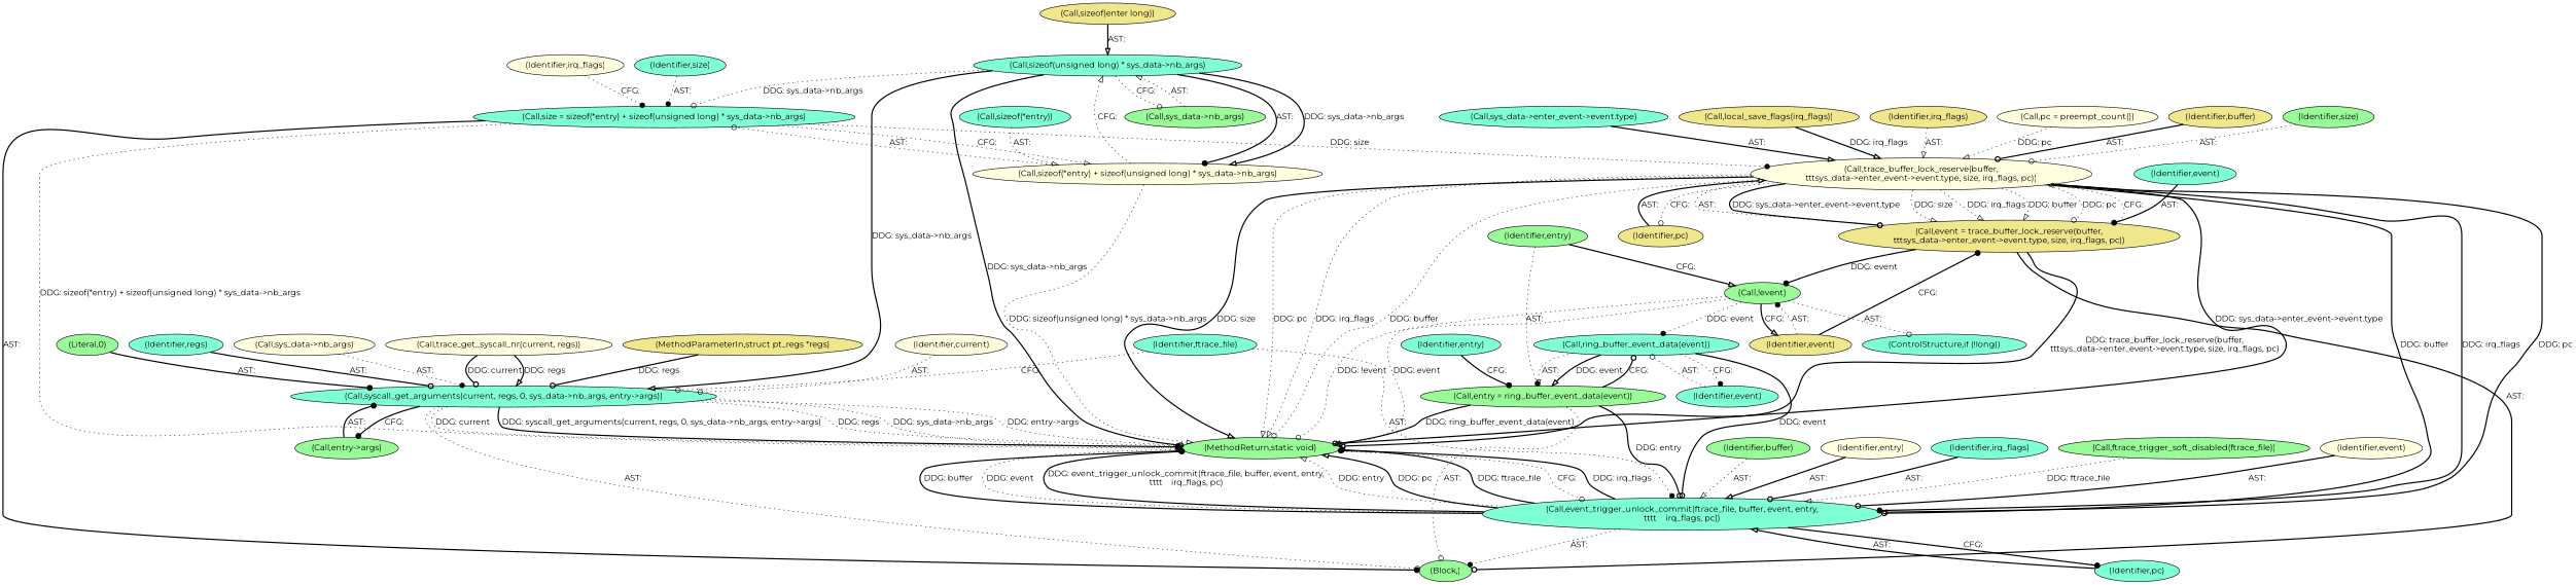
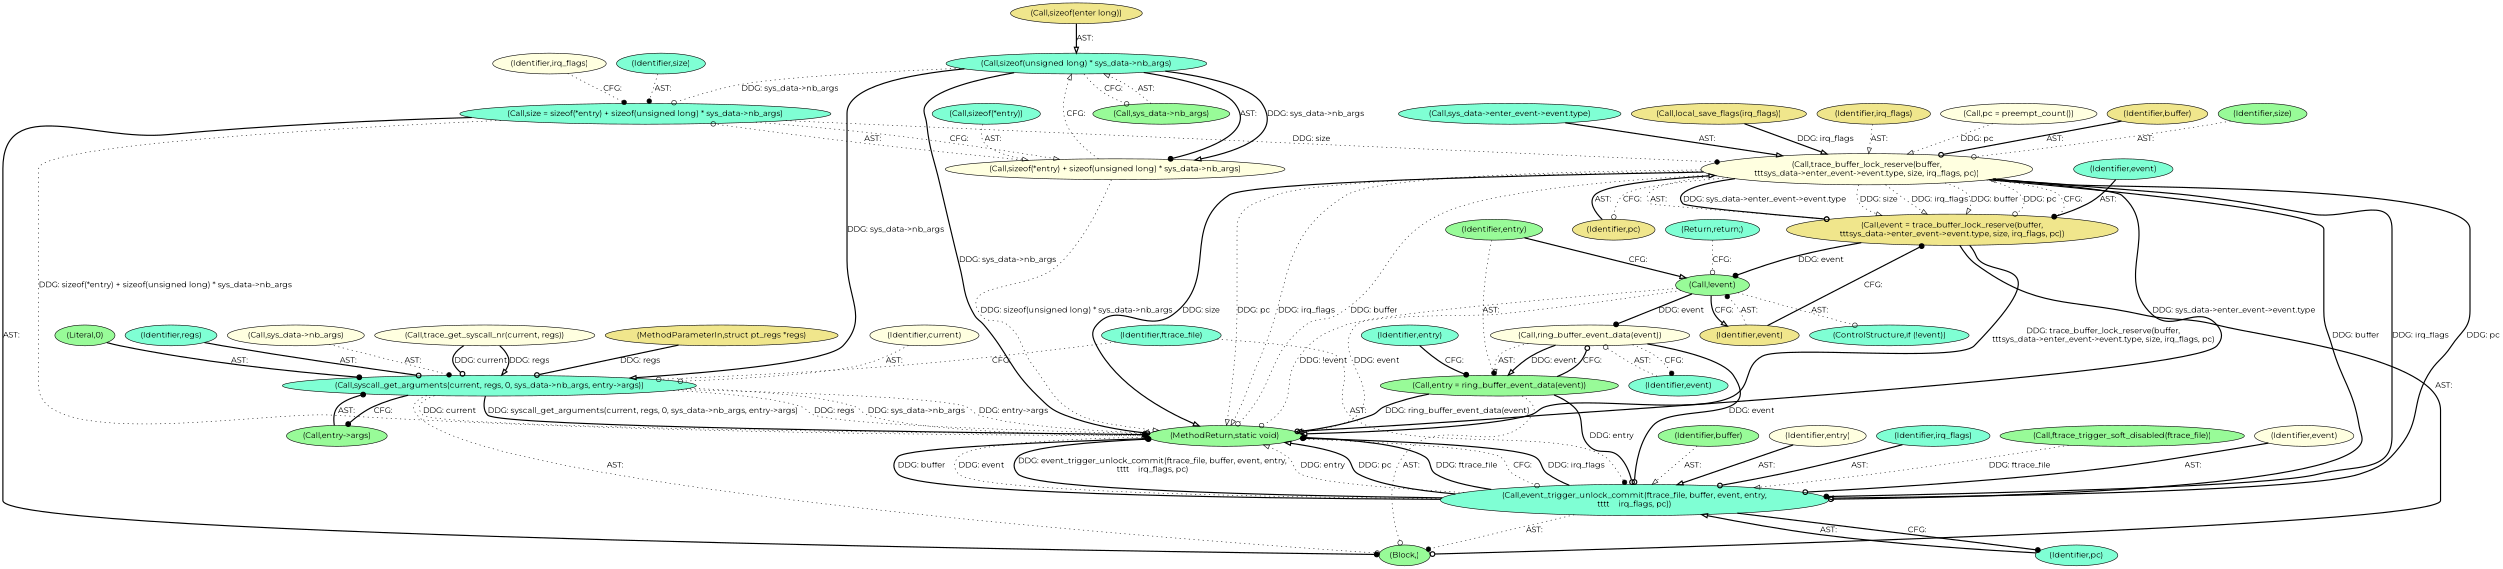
  digraph {
    fontname=Montserrat
    node [fillcolor=aquamarine fontname=Montserrat style=filled]
    edge [arrowhead=onormal fontname=Montserrat style=dotted]
    n1 [label="(Call,sizeof(unsigned long) * sys_data->nb_args)"]
    n2 [label="(Call,size = sizeof(*entry) + sizeof(unsigned long) * sys_data->nb_args)"]
    n3 [fillcolor=lightyellow label="(Call,sizeof(*entry) + sizeof(unsigned long) * sys_data->nb_args)"]
    n4 [label="(Call,syscall_get_arguments(current, regs, 0, sys_data->nb_args, entry->args))"]
    n5 [fillcolor=palegreen label="(MethodReturn,static void)"]
    n6 [fillcolor=palegreen label="(Call,sys_data->nb_args)"]
    n7 [fillcolor=lightyellow label="(Call,trace_buffer_lock_reserve(buffer,\n\t\t\tsys_data->enter_event->event.type, size, irq_flags, pc))"]
    n8 [fillcolor=palegreen label="(Block,)"]
    n9 [fillcolor=palegreen label="(Call,entry->args)"]
    n10 [label="(Call,event_trigger_unlock_commit(ftrace_file, buffer, event, entry,\n\t\t\t\t    irq_flags, pc))"]
    n11 [fillcolor=khaki label="(Call,event = trace_buffer_lock_reserve(buffer,\n\t\t\tsys_data->enter_event->event.type, size, irq_flags, pc))"]
    n12 [fillcolor=khaki label="(Identifier,pc)"]
    n13 [fillcolor=palegreen label="(Call,!event)"]
    n14 [label="(Identifier,pc)"]
-   n15 [label="(Call,ring_buffer_event_data(event))"]
+   n15 [fillcolor=lightyellow label="(Call,ring_buffer_event_data(event))"]
    n16 [fillcolor=khaki label="(Identifier,event)"]
-   n17 [label="(ControlStructure,if (!long))"]
+   n17 [label="(ControlStructure,if (!event))"]
    n18 [fillcolor=palegreen label="(Call,entry = ring_buffer_event_data(event))"]
    n19 [label="(Identifier,event)"]
    n20 [fillcolor=lightyellow label="(Call,trace_get_syscall_nr(current, regs))"]
    n21 [fillcolor=khaki label="(Call,sizeof(enter long))"]
    n22 [label="(Identifier,regs)"]
    n23 [fillcolor=lightyellow label="(Call,sys_data->nb_args)"]
    n24 [fillcolor=palegreen label="(Identifier,buffer)"]
    n25 [label="(Identifier,event)"]
    n26 [label="(Identifier,entry)"]
    n27 [fillcolor=lightyellow label="(Identifier,entry)"]
    n28 [fillcolor=khaki label="(MethodParameterIn,struct pt_regs *regs)"]
    n29 [fillcolor=khaki label="(Identifier,buffer)"]
    n30 [fillcolor=palegreen label="(Identifier,entry)"]
+   n31 [label="(Return,return;)"]
    n32 [label="(Identifier,irq_flags)"]
    n33 [label="(Identifier,ftrace_file)"]
    n34 [fillcolor=lightyellow label="(Identifier,current)"]
    n35 [label="(Call,sizeof(*entry))"]
    n36 [fillcolor=palegreen label="(Identifier,size)"]
    n37 [label="(Call,sys_data->enter_event->event.type)"]
    n38 [fillcolor=palegreen label="(Call,ftrace_trigger_soft_disabled(ftrace_file))"]
    n39 [fillcolor=lightyellow label="(Identifier,event)"]
    n40 [label="(Identifier,size)"]
    n41 [fillcolor=lightyellow label="(Identifier,irq_flags)"]
    n42 [fillcolor=khaki label="(Call,local_save_flags(irq_flags))"]
    n43 [fillcolor=khaki label="(Identifier,irq_flags)"]
    n44 [fillcolor=lightyellow label="(Call,pc = preempt_count())"]
    n45 [fillcolor=palegreen label="(Literal,0)"]
    n1 -> n2 [arrowhead=odot label="DDG: sys_data->nb_args"]
    n1 -> n3 [arrowhead=dot label="AST: " style=bold]
    n1 -> n3 [label="DDG: sys_data->nb_args" style=bold]
    n1 -> n4 [label="DDG: sys_data->nb_args" style=bold]
    n1 -> n5 [arrowhead=odot label="DDG: sys_data->nb_args" style=bold]
    n1 -> n6 [arrowhead=odot label="CFG: "]
    n2 -> n3 [label="CFG: "]
    n2 -> n5 [arrowhead=odot label="DDG: sizeof(*entry) + sizeof(unsigned long) * sys_data->nb_args"]
    n2 -> n7 [arrowhead=dot label="DDG: size"]
    n2 -> n8 [arrowhead=dot label="AST: " style=bold]
    n3 -> n1 [label="CFG: "]
    n3 -> n2 [arrowhead=odot label="AST: "]
    n3 -> n5 [label="DDG: sizeof(unsigned long) * sys_data->nb_args"]
    n4 -> n5 [label="DDG: regs"]
    n4 -> n5 [arrowhead=dot label="DDG: sys_data->nb_args"]
    n4 -> n5 [label="DDG: entry->args"]
    n4 -> n5 [arrowhead=dot label="DDG: current"]
    n4 -> n5 [label="DDG: syscall_get_arguments(current, regs, 0, sys_data->nb_args, entry->args)" style=bold]
    n4 -> n8 [arrowhead=odot label="AST: "]
    n4 -> n9 [arrowhead=dot label="CFG: " style=bold]
    n5 -> n10 [arrowhead=odot label="CFG: "]
    n6 -> n1 [label="AST: "]
    n7 -> n5 [arrowhead=odot label="DDG: sys_data->enter_event->event.type" style=bold]
    n7 -> n5 [label="DDG: size" style=bold]
    n7 -> n5 [label="DDG: pc"]
    n7 -> n5 [label="DDG: irq_flags"]
    n7 -> n5 [arrowhead=odot label="DDG: buffer"]
    n7 -> n10 [arrowhead=odot label="DDG: buffer" style=bold]
    n7 -> n10 [arrowhead=dot label="DDG: irq_flags" style=bold]
    n7 -> n10 [label="DDG: pc" style=bold]
    n7 -> n11 [arrowhead=odot label="AST: "]
    n7 -> n11 [arrowhead=odot label="DDG: sys_data->enter_event->event.type" style=bold]
    n7 -> n11 [label="DDG: size"]
    n7 -> n11 [label="DDG: irq_flags"]
    n7 -> n11 [label="DDG: buffer"]
    n7 -> n11 [arrowhead=odot label="DDG: pc"]
    n7 -> n12 [arrowhead=odot label="CFG: "]
    n9 -> n4 [arrowhead=dot label="AST: " style=bold]
    n10 -> n5 [arrowhead=dot label="DDG: irq_flags" style=bold]
    n10 -> n5 [arrowhead=odot label="DDG: buffer" style=bold]
    n10 -> n5 [label="DDG: event"]
    n10 -> n5 [arrowhead=dot label="DDG: event_trigger_unlock_commit(ftrace_file, buffer, event, entry,\n\t\t\t\t    irq_flags, pc)" style=bold]
    n10 -> n5 [label="DDG: entry"]
    n10 -> n5 [label="DDG: pc" style=bold]
    n10 -> n5 [arrowhead=dot label="DDG: ftrace_file" style=bold]
    n10 -> n8 [arrowhead=dot label="AST: "]
    n10 -> n14 [arrowhead=dot label="CFG: " style=bold]
    n11 -> n5 [label="DDG: trace_buffer_lock_reserve(buffer,\n\t\t\tsys_data->enter_event->event.type, size, irq_flags, pc)" style=bold]
    n11 -> n7 [label="CFG: "]
    n11 -> n8 [arrowhead=odot label="AST: " style=bold]
    n11 -> n13 [arrowhead=dot label="DDG: event" style=bold]
    n12 -> n7 [label="AST: " style=bold]
    n13 -> n5 [label="DDG: event"]
    n13 -> n5 [arrowhead=odot label="DDG: !event"]
-   n13 -> n15 [arrowhead=dot label="DDG: event"]
+   n13 -> n15 [arrowhead=dot label="DDG: event" style=bold]
    n13 -> n16 [label="CFG: " style=bold]
    n13 -> n17 [arrowhead=odot label="AST: "]
    n14 -> n10 [label="AST: " style=bold]
    n15 -> n10 [arrowhead=odot label="DDG: event" style=bold]
    n15 -> n18 [label="AST: "]
    n15 -> n18 [label="DDG: event" style=bold]
    n15 -> n19 [arrowhead=dot label="CFG: "]
    n16 -> n11 [arrowhead=dot label="CFG: " style=bold]
    n16 -> n13 [arrowhead=dot label="AST: "]
    n18 -> n5 [label="DDG: ring_buffer_event_data(event)" style=bold]
    n18 -> n8 [arrowhead=odot label="AST: "]
    n18 -> n10 [arrowhead=odot label="DDG: entry" style=bold]
    n18 -> n15 [arrowhead=odot label="CFG: " style=bold]
    n19 -> n15 [arrowhead=odot label="AST: "]
    n20 -> n4 [arrowhead=odot label="DDG: current" style=bold]
    n20 -> n4 [label="DDG: regs" style=bold]
    n21 -> n1 [label="AST: " style=bold]
    n22 -> n4 [arrowhead=odot label="AST: " style=bold]
    n23 -> n4 [arrowhead=dot label="AST: "]
    n24 -> n10 [label="AST: "]
    n25 -> n11 [arrowhead=dot label="AST: " style=bold]
    n26 -> n18 [arrowhead=dot label="CFG: " style=bold]
    n27 -> n10 [label="AST: " style=bold]
    n28 -> n4 [arrowhead=odot label="DDG: regs" style=bold]
    n29 -> n7 [arrowhead=odot label="AST: " style=bold]
    n30 -> n13 [label="CFG: " style=bold]
    n30 -> n18 [arrowhead=dot label="AST: "]
+   n31 -> n13 [arrowhead=odot label="CFG: "]
    n32 -> n10 [arrowhead=odot label="AST: " style=bold]
    n33 -> n4 [arrowhead=odot label="CFG: "]
    n33 -> n10 [arrowhead=dot label="AST: "]
    n34 -> n4 [arrowhead=odot label="AST: "]
    n35 -> n3 [label="AST: "]
    n36 -> n7 [arrowhead=odot label="AST: "]
    n37 -> n7 [label="AST: " style=bold]
    n38 -> n10 [label="DDG: ftrace_file"]
    n39 -> n10 [arrowhead=odot label="AST: " style=bold]
    n40 -> n2 [arrowhead=dot label="AST: "]
    n41 -> n2 [arrowhead=dot label="CFG: "]
    n42 -> n7 [label="DDG: irq_flags" style=bold]
    n43 -> n7 [label="AST: "]
    n44 -> n7 [label="DDG: pc"]
    n45 -> n4 [arrowhead=dot label="AST: " style=bold]
  }
